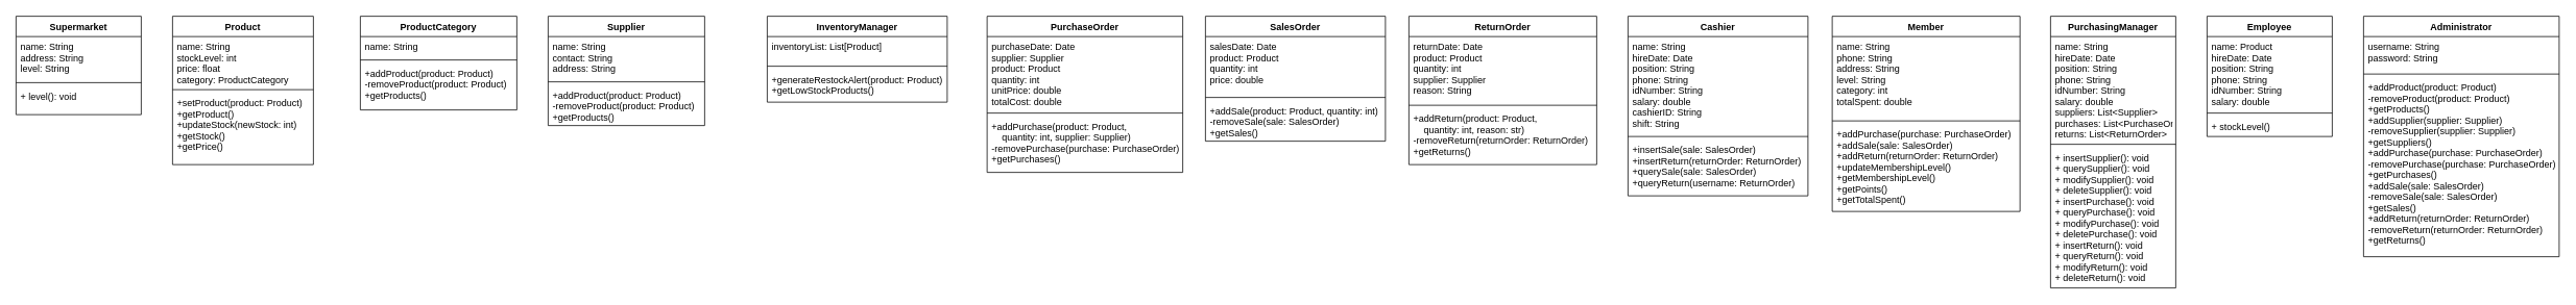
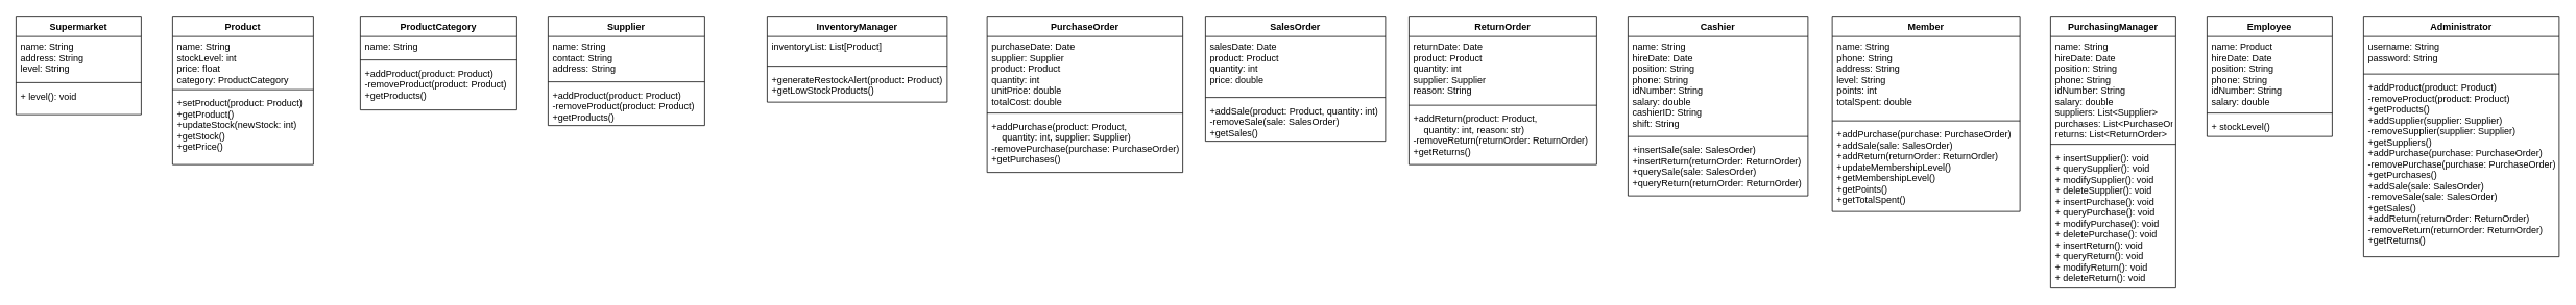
  <mxCell id="0" />
  <mxCell id="1" parent="0" />
  <mxCell id="2" value="Supermarket" style="swimlane;fontStyle=1;align=center;verticalAlign=top;childLayout=stackLayout;horizontal=1;startSize=26;horizontalStack=0;resizeParent=1;resizeParentMax=0;resizeLast=0;collapsible=1;marginBottom=0;" vertex="1" parent="1"><mxGeometry y="20" width="160" height="126" as="geometry" x="20" /></mxCell>
  <mxCell id="3" value="name: String&#10;address: String&#10;level: String&#10;&#10;" style="text;strokeColor=none;fillColor=none;align=left;verticalAlign=top;spacingLeft=4;spacingRight=4;overflow=hidden;rotatable=0;points=[[0,0.5],[1,0.5]];portConstraint=eastwest;" vertex="1" parent="2"><mxGeometry y="26" width="160" height="54" as="geometry" /></mxCell>
  <mxCell id="4" value="" style="line;strokeWidth=1;fillColor=none;align=left;verticalAlign=middle;spacingTop=-1;spacingLeft=3;spacingRight=3;rotatable=0;labelPosition=right;points=[];portConstraint=eastwest;strokeColor=inherit;" vertex="1" parent="2"><mxGeometry y="80" width="160" height="10" as="geometry" /></mxCell>
  <mxCell id="5" value="+ level(): void" style="text;strokeColor=none;fillColor=none;align=left;verticalAlign=top;spacingLeft=4;spacingRight=4;overflow=hidden;rotatable=0;points=[[0,0.5],[1,0.5]];portConstraint=eastwest;" vertex="1" parent="2"><mxGeometry y="90" width="160" height="36" as="geometry" /></mxCell>
  <mxCell id="6" value="Product" style="swimlane;fontStyle=1;align=center;verticalAlign=top;childLayout=stackLayout;horizontal=1;startSize=26;horizontalStack=0;resizeParent=1;resizeParentMax=0;resizeLast=0;collapsible=1;marginBottom=0;" vertex="1" parent="1"><mxGeometry x="220" y="20" width="180" height="190" as="geometry" /></mxCell>
  <mxCell id="7" value="name: String&#10;stockLevel: int&#10;price: float&#10;category: ProductCategory" style="text;strokeColor=none;fillColor=none;align=left;verticalAlign=top;spacingLeft=4;spacingRight=4;overflow=hidden;rotatable=0;points=[[0,0.5],[1,0.5]];portConstraint=eastwest;" vertex="1" parent="6"><mxGeometry y="26" width="180" height="64" as="geometry" /></mxCell>
  <mxCell id="8" value="" style="line;strokeWidth=1;fillColor=none;align=left;verticalAlign=middle;spacingTop=-1;spacingLeft=3;spacingRight=3;rotatable=0;labelPosition=right;points=[];portConstraint=eastwest;strokeColor=inherit;" vertex="1" parent="6"><mxGeometry y="90" width="180" height="8" as="geometry" /></mxCell>
  <mxCell id="9" value="+setProduct(product: Product)&#10;+getProduct()&#10;+updateStock(newStock: int)&#10;+getStock()&#10;+getPrice()" style="text;strokeColor=none;fillColor=none;align=left;verticalAlign=top;spacingLeft=4;spacingRight=4;overflow=hidden;rotatable=0;points=[[0,0.5],[1,0.5]];portConstraint=eastwest;" vertex="1" parent="6"><mxGeometry y="98" width="180" height="92" as="geometry" /></mxCell>
  <mxCell id="10" value="ProductCategory" style="swimlane;fontStyle=1;align=center;verticalAlign=top;childLayout=stackLayout;horizontal=1;startSize=26;horizontalStack=0;resizeParent=1;resizeParentMax=0;resizeLast=0;collapsible=1;marginBottom=0;" vertex="1" parent="1"><mxGeometry x="460" y="20" width="200" height="120" as="geometry" /></mxCell>
  <mxCell id="11" value="name: String" style="text;strokeColor=none;fillColor=none;align=left;verticalAlign=top;spacingLeft=4;spacingRight=4;overflow=hidden;rotatable=0;points=[[0,0.5],[1,0.5]];portConstraint=eastwest;" vertex="1" parent="10"><mxGeometry y="26" width="200" height="26" as="geometry" /></mxCell>
  <mxCell id="12" value="" style="line;strokeWidth=1;fillColor=none;align=left;verticalAlign=middle;spacingTop=-1;spacingLeft=3;spacingRight=3;rotatable=0;labelPosition=right;points=[];portConstraint=eastwest;strokeColor=inherit;" vertex="1" parent="10"><mxGeometry y="52" width="200" height="8" as="geometry" /></mxCell>
  <mxCell id="13" value="+addProduct(product: Product)&#10;-removeProduct(product: Product)&#10;+getProducts()" style="text;strokeColor=none;fillColor=none;align=left;verticalAlign=top;spacingLeft=4;spacingRight=4;overflow=hidden;rotatable=0;points=[[0,0.5],[1,0.5]];portConstraint=eastwest;" vertex="1" parent="10"><mxGeometry y="60" width="200" height="60" as="geometry" /></mxCell>
  <mxCell id="14" value="Supplier" style="swimlane;fontStyle=1;align=center;verticalAlign=top;childLayout=stackLayout;horizontal=1;startSize=26;horizontalStack=0;resizeParent=1;resizeParentMax=0;resizeLast=0;collapsible=1;marginBottom=0;" vertex="1" parent="1"><mxGeometry x="700" y="20" width="200" height="140" as="geometry" /></mxCell>
  <mxCell id="15" value="name: String&#10;contact: String&#10;address: String" style="text;strokeColor=none;fillColor=none;align=left;verticalAlign=top;spacingLeft=4;spacingRight=4;overflow=hidden;rotatable=0;points=[[0,0.5],[1,0.5]];portConstraint=eastwest;" vertex="1" parent="14"><mxGeometry y="26" width="200" height="54" as="geometry" /></mxCell>
  <mxCell id="16" value="" style="line;strokeWidth=1;fillColor=none;align=left;verticalAlign=middle;spacingTop=-1;spacingLeft=3;spacingRight=3;rotatable=0;labelPosition=right;points=[];portConstraint=eastwest;strokeColor=inherit;" vertex="1" parent="14"><mxGeometry y="80" width="200" height="8" as="geometry" /></mxCell>
  <mxCell id="17" value="+addProduct(product: Product)&#10;-removeProduct(product: Product)&#10;+getProducts()" style="text;strokeColor=none;fillColor=none;align=left;verticalAlign=top;spacingLeft=4;spacingRight=4;overflow=hidden;rotatable=0;points=[[0,0.5],[1,0.5]];portConstraint=eastwest;" vertex="1" parent="14"><mxGeometry y="88" width="200" height="52" as="geometry" /></mxCell>
  <mxCell id="18" value="InventoryManager" style="swimlane;fontStyle=1;align=center;verticalAlign=top;childLayout=stackLayout;horizontal=1;startSize=26;horizontalStack=0;resizeParent=1;resizeParentMax=0;resizeLast=0;collapsible=1;marginBottom=0;" vertex="1" parent="1"><mxGeometry x="980" y="20" width="230" height="110" as="geometry" /></mxCell>
  <mxCell id="19" value="inventoryList: List[Product] " style="text;strokeColor=none;fillColor=none;align=left;verticalAlign=top;spacingLeft=4;spacingRight=4;overflow=hidden;rotatable=0;points=[[0,0.5],[1,0.5]];portConstraint=eastwest;" vertex="1" parent="18"><mxGeometry y="26" width="230" height="34" as="geometry" /></mxCell>
  <mxCell id="20" value="" style="line;strokeWidth=1;fillColor=none;align=left;verticalAlign=middle;spacingTop=-1;spacingLeft=3;spacingRight=3;rotatable=0;labelPosition=right;points=[];portConstraint=eastwest;strokeColor=inherit;" vertex="1" parent="18"><mxGeometry y="60" width="230" height="8" as="geometry" /></mxCell>
  <mxCell id="21" value="+generateRestockAlert(product: Product)&#10;+getLowStockProducts()" style="text;strokeColor=none;fillColor=none;align=left;verticalAlign=top;spacingLeft=4;spacingRight=4;overflow=hidden;rotatable=0;points=[[0,0.5],[1,0.5]];portConstraint=eastwest;" vertex="1" parent="18"><mxGeometry y="68" width="230" height="42" as="geometry" /></mxCell>
  <mxCell id="22" value="PurchaseOrder" style="swimlane;fontStyle=1;align=center;verticalAlign=top;childLayout=stackLayout;horizontal=1;startSize=26;horizontalStack=0;resizeParent=1;resizeParentMax=0;resizeLast=0;collapsible=1;marginBottom=0;" vertex="1" parent="1"><mxGeometry x="1261" y="20" width="250" height="200" as="geometry" /></mxCell>
  <mxCell id="23" value="purchaseDate: Date&#10;supplier: Supplier&#10;product: Product&#10;quantity: int&#10;unitPrice: double&#10;totalCost: double" style="text;strokeColor=none;fillColor=none;align=left;verticalAlign=top;spacingLeft=4;spacingRight=4;overflow=hidden;rotatable=0;points=[[0,0.5],[1,0.5]];portConstraint=eastwest;" vertex="1" parent="22"><mxGeometry y="26" width="250" height="94" as="geometry" /></mxCell>
  <mxCell id="24" value="" style="line;strokeWidth=1;fillColor=none;align=left;verticalAlign=middle;spacingTop=-1;spacingLeft=3;spacingRight=3;rotatable=0;labelPosition=right;points=[];portConstraint=eastwest;strokeColor=inherit;" vertex="1" parent="22"><mxGeometry y="120" width="250" height="8" as="geometry" /></mxCell>
  <mxCell id="25" value="+addPurchase(product: Product, &#10;    quantity: int, supplier: Supplier)&#10;-removePurchase(purchase: PurchaseOrder)&#10;+getPurchases()" style="text;strokeColor=none;fillColor=none;align=left;verticalAlign=top;spacingLeft=4;spacingRight=4;overflow=hidden;rotatable=0;points=[[0,0.5],[1,0.5]];portConstraint=eastwest;" vertex="1" parent="22"><mxGeometry y="128" width="250" height="72" as="geometry" /></mxCell>
  <mxCell id="26" value="SalesOrder" style="swimlane;fontStyle=1;align=center;verticalAlign=top;childLayout=stackLayout;horizontal=1;startSize=26;horizontalStack=0;resizeParent=1;resizeParentMax=0;resizeLast=0;collapsible=1;marginBottom=0;" vertex="1" parent="1"><mxGeometry x="1540" y="20" width="230" height="160" as="geometry" /></mxCell>
  <mxCell id="27" value="salesDate: Date&#10;product: Product&#10;quantity: int&#10;price: double" style="text;strokeColor=none;fillColor=none;align=left;verticalAlign=top;spacingLeft=4;spacingRight=4;overflow=hidden;rotatable=0;points=[[0,0.5],[1,0.5]];portConstraint=eastwest;" vertex="1" parent="26"><mxGeometry y="26" width="230" height="74" as="geometry" /></mxCell>
  <mxCell id="28" value="" style="line;strokeWidth=1;fillColor=none;align=left;verticalAlign=middle;spacingTop=-1;spacingLeft=3;spacingRight=3;rotatable=0;labelPosition=right;points=[];portConstraint=eastwest;strokeColor=inherit;" vertex="1" parent="26"><mxGeometry y="100" width="230" height="8" as="geometry" /></mxCell>
  <mxCell id="29" value="+addSale(product: Product, quantity: int)&#10;-removeSale(sale: SalesOrder)&#10;+getSales()" style="text;strokeColor=none;fillColor=none;align=left;verticalAlign=top;spacingLeft=4;spacingRight=4;overflow=hidden;rotatable=0;points=[[0,0.5],[1,0.5]];portConstraint=eastwest;" vertex="1" parent="26"><mxGeometry y="108" width="230" height="52" as="geometry" /></mxCell>
  <mxCell id="30" value="ReturnOrder" style="swimlane;fontStyle=1;align=center;verticalAlign=top;childLayout=stackLayout;horizontal=1;startSize=26;horizontalStack=0;resizeParent=1;resizeParentMax=0;resizeLast=0;collapsible=1;marginBottom=0;" vertex="1" parent="1"><mxGeometry x="1800" y="20" width="240" height="190" as="geometry" /></mxCell>
  <mxCell id="31" value="returnDate: Date&#10;product: Product&#10;quantity: int&#10;supplier: Supplier&#10;reason: String" style="text;strokeColor=none;fillColor=none;align=left;verticalAlign=top;spacingLeft=4;spacingRight=4;overflow=hidden;rotatable=0;points=[[0,0.5],[1,0.5]];portConstraint=eastwest;" vertex="1" parent="30"><mxGeometry y="26" width="240" height="84" as="geometry" /></mxCell>
  <mxCell id="32" value="" style="line;strokeWidth=1;fillColor=none;align=left;verticalAlign=middle;spacingTop=-1;spacingLeft=3;spacingRight=3;rotatable=0;labelPosition=right;points=[];portConstraint=eastwest;strokeColor=inherit;" vertex="1" parent="30"><mxGeometry y="110" width="240" height="8" as="geometry" /></mxCell>
  <mxCell id="33" value="+addReturn(product: Product, &#10;    quantity: int, reason: str)&#10;-removeReturn(returnOrder: ReturnOrder)&#10;+getReturns()" style="text;strokeColor=none;fillColor=none;align=left;verticalAlign=top;spacingLeft=4;spacingRight=4;overflow=hidden;rotatable=0;points=[[0,0.5],[1,0.5]];portConstraint=eastwest;" vertex="1" parent="30"><mxGeometry y="118" width="240" height="72" as="geometry" /></mxCell>
  <mxCell id="34" value="Cashier" style="swimlane;fontStyle=1;align=center;verticalAlign=top;childLayout=stackLayout;horizontal=1;startSize=26;horizontalStack=0;resizeParent=1;resizeParentMax=0;resizeLast=0;collapsible=1;marginBottom=0;" vertex="1" parent="1"><mxGeometry x="2080" y="20" width="230" height="230" as="geometry" /></mxCell>
  <mxCell id="35" value="name: String&#10;hireDate: Date&#10;position: String&#10;phone: String&#10;idNumber: String&#10;salary: double&#10;cashierID: String&#10;shift: String" style="text;strokeColor=none;fillColor=none;align=left;verticalAlign=top;spacingLeft=4;spacingRight=4;overflow=hidden;rotatable=0;points=[[0,0.5],[1,0.5]];portConstraint=eastwest;" vertex="1" parent="34"><mxGeometry y="26" width="230" height="124" as="geometry" /></mxCell>
  <mxCell id="36" value="" style="line;strokeWidth=1;fillColor=none;align=left;verticalAlign=middle;spacingTop=-1;spacingLeft=3;spacingRight=3;rotatable=0;labelPosition=right;points=[];portConstraint=eastwest;strokeColor=inherit;" vertex="1" parent="34"><mxGeometry y="150" width="230" height="8" as="geometry" /></mxCell>
- <mxCell id="37" value="+insertSale(sale: SalesOrder)&#10;+insertReturn(returnOrder: ReturnOrder)&#10;+querySale(sale: SalesOrder)&#10;+queryReturn(username: ReturnOrder)" style="text;strokeColor=none;fillColor=none;align=left;verticalAlign=top;spacingLeft=4;spacingRight=4;overflow=hidden;rotatable=0;points=[[0,0.5],[1,0.5]];portConstraint=eastwest;" vertex="1" parent="34"><mxGeometry y="158" width="230" height="72" as="geometry" /></mxCell>
+ <mxCell id="37" value="+insertSale(sale: SalesOrder)&#10;+insertReturn(returnOrder: ReturnOrder)&#10;+querySale(sale: SalesOrder)&#10;+queryReturn(returnOrder: ReturnOrder)" style="text;strokeColor=none;fillColor=none;align=left;verticalAlign=top;spacingLeft=4;spacingRight=4;overflow=hidden;rotatable=0;points=[[0,0.5],[1,0.5]];portConstraint=eastwest;" vertex="1" parent="34"><mxGeometry y="158" width="230" height="72" as="geometry" /></mxCell>
  <mxCell id="38" value="Member" style="swimlane;fontStyle=1;align=center;verticalAlign=top;childLayout=stackLayout;horizontal=1;startSize=26;horizontalStack=0;resizeParent=1;resizeParentMax=0;resizeLast=0;collapsible=1;marginBottom=0;" vertex="1" parent="1"><mxGeometry x="2341" y="20" width="240" height="250" as="geometry" /></mxCell>
- <mxCell id="39" value="name: String&#10;phone: String&#10;address: String&#10;level: String&#10;category: int&#10;totalSpent: double" style="text;strokeColor=none;fillColor=none;align=left;verticalAlign=top;spacingLeft=4;spacingRight=4;overflow=hidden;rotatable=0;points=[[0,0.5],[1,0.5]];portConstraint=eastwest;" vertex="1" parent="38"><mxGeometry y="26" width="240" height="104" as="geometry" /></mxCell>
+ <mxCell id="39" value="name: String&#10;phone: String&#10;address: String&#10;level: String&#10;points: int&#10;totalSpent: double" style="text;strokeColor=none;fillColor=none;align=left;verticalAlign=top;spacingLeft=4;spacingRight=4;overflow=hidden;rotatable=0;points=[[0,0.5],[1,0.5]];portConstraint=eastwest;" vertex="1" parent="38"><mxGeometry y="26" width="240" height="104" as="geometry" /></mxCell>
  <mxCell id="40" value="" style="line;strokeWidth=1;fillColor=none;align=left;verticalAlign=middle;spacingTop=-1;spacingLeft=3;spacingRight=3;rotatable=0;labelPosition=right;points=[];portConstraint=eastwest;strokeColor=inherit;" vertex="1" parent="38"><mxGeometry y="130" width="240" height="8" as="geometry" /></mxCell>
  <mxCell id="41" value="+addPurchase(purchase: PurchaseOrder)&#10;+addSale(sale: SalesOrder)&#10;+addReturn(returnOrder: ReturnOrder)&#10;+updateMembershipLevel()&#10;+getMembershipLevel()&#10;+getPoints()&#10;+getTotalSpent()" style="text;strokeColor=none;fillColor=none;align=left;verticalAlign=top;spacingLeft=4;spacingRight=4;overflow=hidden;rotatable=0;points=[[0,0.5],[1,0.5]];portConstraint=eastwest;" vertex="1" parent="38"><mxGeometry y="138" width="240" height="112" as="geometry" /></mxCell>
  <mxCell id="42" value="PurchasingManager" style="swimlane;fontStyle=1;align=center;verticalAlign=top;childLayout=stackLayout;horizontal=1;startSize=26;horizontalStack=0;resizeParent=1;resizeParentMax=0;resizeLast=0;collapsible=1;marginBottom=0;" vertex="1" parent="1"><mxGeometry x="2620" y="20" width="160" height="348" as="geometry" /></mxCell>
  <mxCell id="43" value="name: String&#10;hireDate: Date&#10;position: String&#10;phone: String&#10;idNumber: String&#10;salary: double&#10;suppliers: List&lt;Supplier&gt;&#10;purchases: List&lt;PurchaseOrder&gt;&#10;returns: List&lt;ReturnOrder&gt;" style="text;strokeColor=none;fillColor=none;align=left;verticalAlign=top;spacingLeft=4;spacingRight=4;overflow=hidden;rotatable=0;points=[[0,0.5],[1,0.5]];portConstraint=eastwest;" vertex="1" parent="42"><mxGeometry y="26" width="160" height="134" as="geometry" /></mxCell>
  <mxCell id="44" value="" style="line;strokeWidth=1;fillColor=none;align=left;verticalAlign=middle;spacingTop=-1;spacingLeft=3;spacingRight=3;rotatable=0;labelPosition=right;points=[];portConstraint=eastwest;strokeColor=inherit;" vertex="1" parent="42"><mxGeometry y="160" width="160" height="8" as="geometry" /></mxCell>
  <mxCell id="45" value="+ insertSupplier(): void&#10;+ querySupplier(): void&#10;+ modifySupplier(): void&#10;+ deleteSupplier(): void&#10;+ insertPurchase(): void&#10;+ queryPurchase(): void&#10;+ modifyPurchase(): void&#10;+ deletePurchase(): void&#10;+ insertReturn(): void&#10;+ queryReturn(): void&#10;+ modifyReturn(): void&#10;+ deleteReturn(): void" style="text;strokeColor=none;fillColor=none;align=left;verticalAlign=top;spacingLeft=4;spacingRight=4;overflow=hidden;rotatable=0;points=[[0,0.5],[1,0.5]];portConstraint=eastwest;" vertex="1" parent="42"><mxGeometry y="168" width="160" height="180" as="geometry" /></mxCell>
  <mxCell id="46" value="Employee" style="swimlane;fontStyle=1;align=center;verticalAlign=top;childLayout=stackLayout;horizontal=1;startSize=26;horizontalStack=0;resizeParent=1;resizeParentMax=0;resizeLast=0;collapsible=1;marginBottom=0;" vertex="1" parent="1"><mxGeometry x="2820" y="20" width="160" height="154" as="geometry" /></mxCell>
  <mxCell id="47" value="name: Product&#10;hireDate: Date&#10;position: String&#10;phone: String&#10;idNumber: String&#10;salary: double" style="text;strokeColor=none;fillColor=none;align=left;verticalAlign=top;spacingLeft=4;spacingRight=4;overflow=hidden;rotatable=0;points=[[0,0.5],[1,0.5]];portConstraint=eastwest;" vertex="1" parent="46"><mxGeometry y="26" width="160" height="94" as="geometry" /></mxCell>
  <mxCell id="48" value="" style="line;strokeWidth=1;fillColor=none;align=left;verticalAlign=middle;spacingTop=-1;spacingLeft=3;spacingRight=3;rotatable=0;labelPosition=right;points=[];portConstraint=eastwest;strokeColor=inherit;" vertex="1" parent="46"><mxGeometry y="120" width="160" height="8" as="geometry" /></mxCell>
  <mxCell id="49" value="+ stockLevel()" style="text;strokeColor=none;fillColor=none;align=left;verticalAlign=top;spacingLeft=4;spacingRight=4;overflow=hidden;rotatable=0;points=[[0,0.5],[1,0.5]];portConstraint=eastwest;" vertex="1" parent="46"><mxGeometry y="128" width="160" height="26" as="geometry" /></mxCell>
  <mxCell id="50" value="Administrator" style="swimlane;fontStyle=1;align=center;verticalAlign=top;childLayout=stackLayout;horizontal=1;startSize=26;horizontalStack=0;resizeParent=1;resizeParentMax=0;resizeLast=0;collapsible=1;marginBottom=0;" vertex="1" parent="1"><mxGeometry x="3020" y="20" width="250" height="308" as="geometry" /></mxCell>
  <mxCell id="51" value="username: String&#10;password: String" style="text;strokeColor=none;fillColor=none;align=left;verticalAlign=top;spacingLeft=4;spacingRight=4;overflow=hidden;rotatable=0;points=[[0,0.5],[1,0.5]];portConstraint=eastwest;" vertex="1" parent="50"><mxGeometry y="26" width="250" height="44" as="geometry" /></mxCell>
  <mxCell id="52" value="" style="line;strokeWidth=1;fillColor=none;align=left;verticalAlign=middle;spacingTop=-1;spacingLeft=3;spacingRight=3;rotatable=0;labelPosition=right;points=[];portConstraint=eastwest;strokeColor=inherit;" vertex="1" parent="50"><mxGeometry y="70" width="250" height="8" as="geometry" /></mxCell>
  <mxCell id="53" value="+addProduct(product: Product)&#10;-removeProduct(product: Product)&#10;+getProducts()&#10;+addSupplier(supplier: Supplier)&#10;-removeSupplier(supplier: Supplier)&#10;+getSuppliers()&#10;+addPurchase(purchase: PurchaseOrder)&#10;-removePurchase(purchase: PurchaseOrder)&#10;+getPurchases()&#10;+addSale(sale: SalesOrder)&#10;-removeSale(sale: SalesOrder)&#10;+getSales()&#10;+addReturn(returnOrder: ReturnOrder)&#10;-removeReturn(returnOrder: ReturnOrder)&#10;+getReturns()" style="text;strokeColor=none;fillColor=none;align=left;verticalAlign=top;spacingLeft=4;spacingRight=4;overflow=hidden;rotatable=0;points=[[0,0.5],[1,0.5]];portConstraint=eastwest;" vertex="1" parent="50"><mxGeometry y="78" width="250" height="230" as="geometry" /></mxCell>
